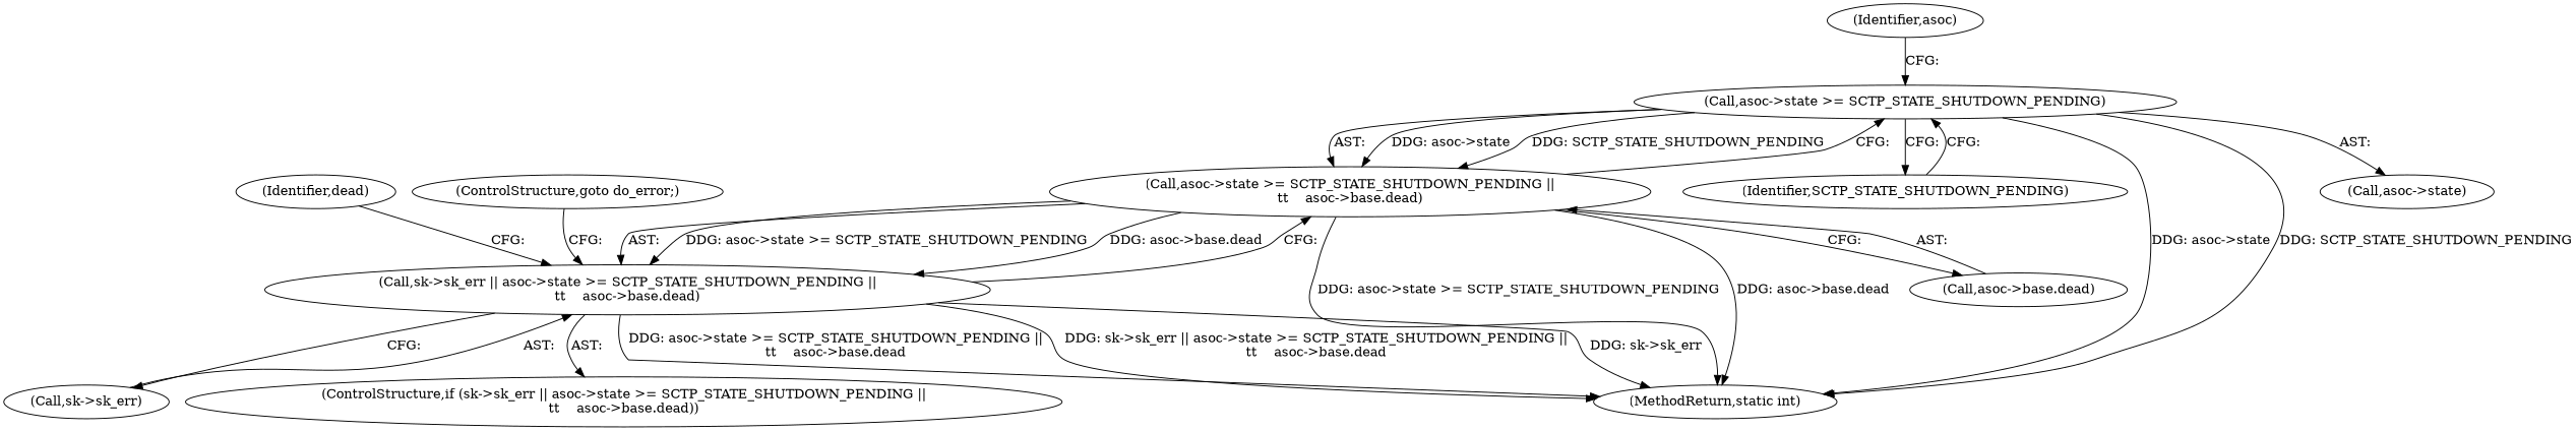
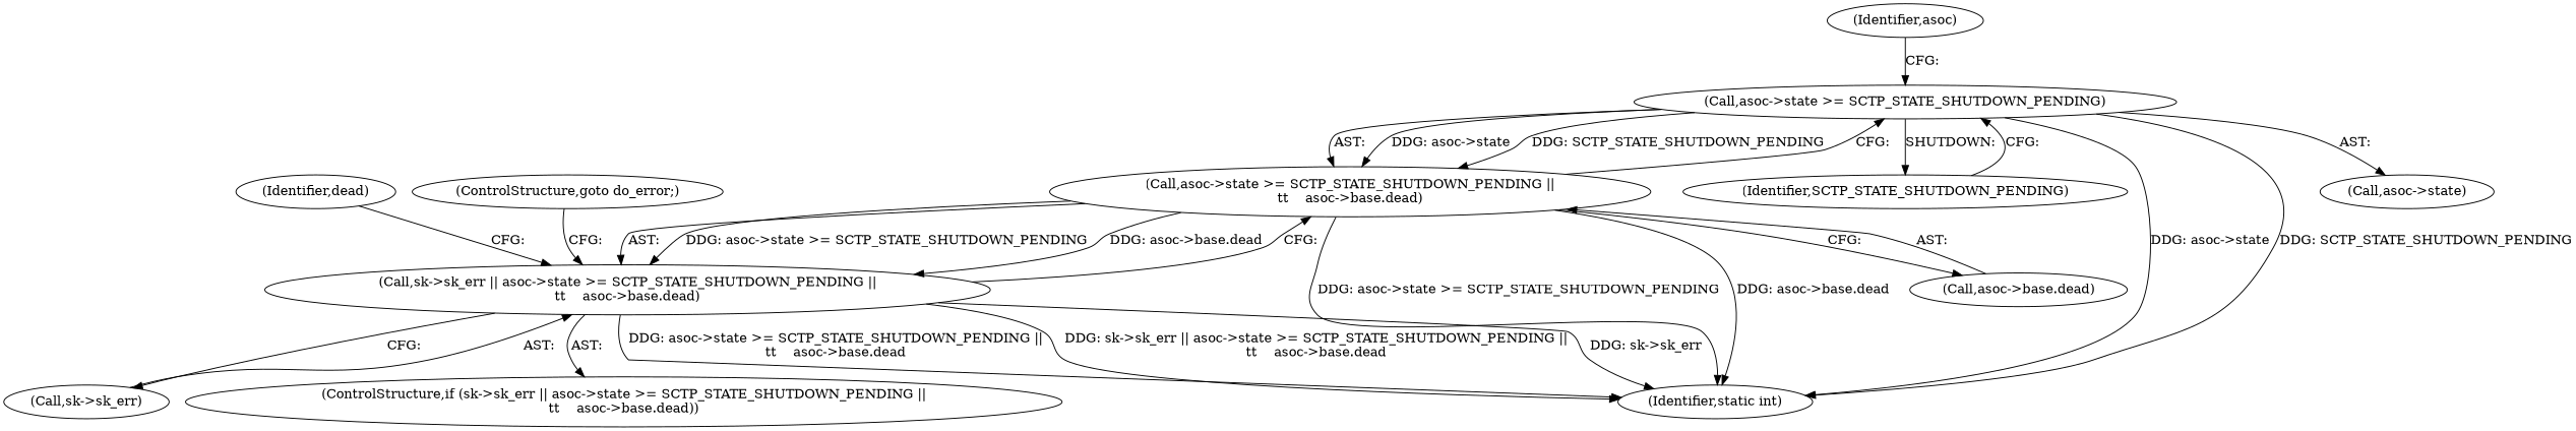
  digraph {
    n1 [label="(Call,asoc->state >= SCTP_STATE_SHUTDOWN_PENDING)"]
    n2 [label="(Call,asoc->state >= SCTP_STATE_SHUTDOWN_PENDING ||\n\t\t    asoc->base.dead)"]
    n3 [label="(Identifier,SCTP_STATE_SHUTDOWN_PENDING)"]
-   n4 [label="(MethodReturn,static int)"]
+   n4 [label="(Identifier,static int)"]
    n5 [label="(Call,asoc->state)"]
    n6 [label="(Call,sk->sk_err || asoc->state >= SCTP_STATE_SHUTDOWN_PENDING ||\n\t\t    asoc->base.dead)"]
    n7 [label="(Call,asoc->base.dead)"]
    n8 [label="(Call,sk->sk_err)"]
    n9 [label="(ControlStructure,if (sk->sk_err || asoc->state >= SCTP_STATE_SHUTDOWN_PENDING ||\n\t\t    asoc->base.dead))"]
    n10 [label="(Identifier,dead)"]
    n11 [label="(ControlStructure,goto do_error;)"]
    n12 [label="(Identifier,asoc)"]
    n1 -> n2 [label="AST: "]
    n1 -> n2 [label="DDG: asoc->state"]
    n1 -> n2 [label="DDG: SCTP_STATE_SHUTDOWN_PENDING"]
-   n1 -> n3 [label="CFG: "]
+   n1 -> n3 [label="SHUTDOWN: "]
    n1 -> n4 [label="DDG: asoc->state"]
    n1 -> n4 [label="DDG: SCTP_STATE_SHUTDOWN_PENDING"]
    n1 -> n5 [label="AST: "]
    n2 -> n1 [label="CFG: "]
    n2 -> n4 [label="DDG: asoc->state >= SCTP_STATE_SHUTDOWN_PENDING"]
    n2 -> n4 [label="DDG: asoc->base.dead"]
    n2 -> n6 [label="AST: "]
    n2 -> n6 [label="DDG: asoc->state >= SCTP_STATE_SHUTDOWN_PENDING"]
    n2 -> n6 [label="DDG: asoc->base.dead"]
    n2 -> n7 [label="CFG: "]
    n3 -> n1 [label="CFG: "]
    n6 -> n2 [label="CFG: "]
    n6 -> n4 [label="DDG: asoc->state >= SCTP_STATE_SHUTDOWN_PENDING ||\n\t\t    asoc->base.dead"]
    n6 -> n4 [label="DDG: sk->sk_err || asoc->state >= SCTP_STATE_SHUTDOWN_PENDING ||\n\t\t    asoc->base.dead"]
    n6 -> n4 [label="DDG: sk->sk_err"]
    n6 -> n8 [label="CFG: "]
    n6 -> n9 [label="AST: "]
    n7 -> n2 [label="AST: "]
    n8 -> n6 [label="AST: "]
    n10 -> n6 [label="CFG: "]
    n11 -> n6 [label="CFG: "]
    n12 -> n1 [label="CFG: "]
  }
